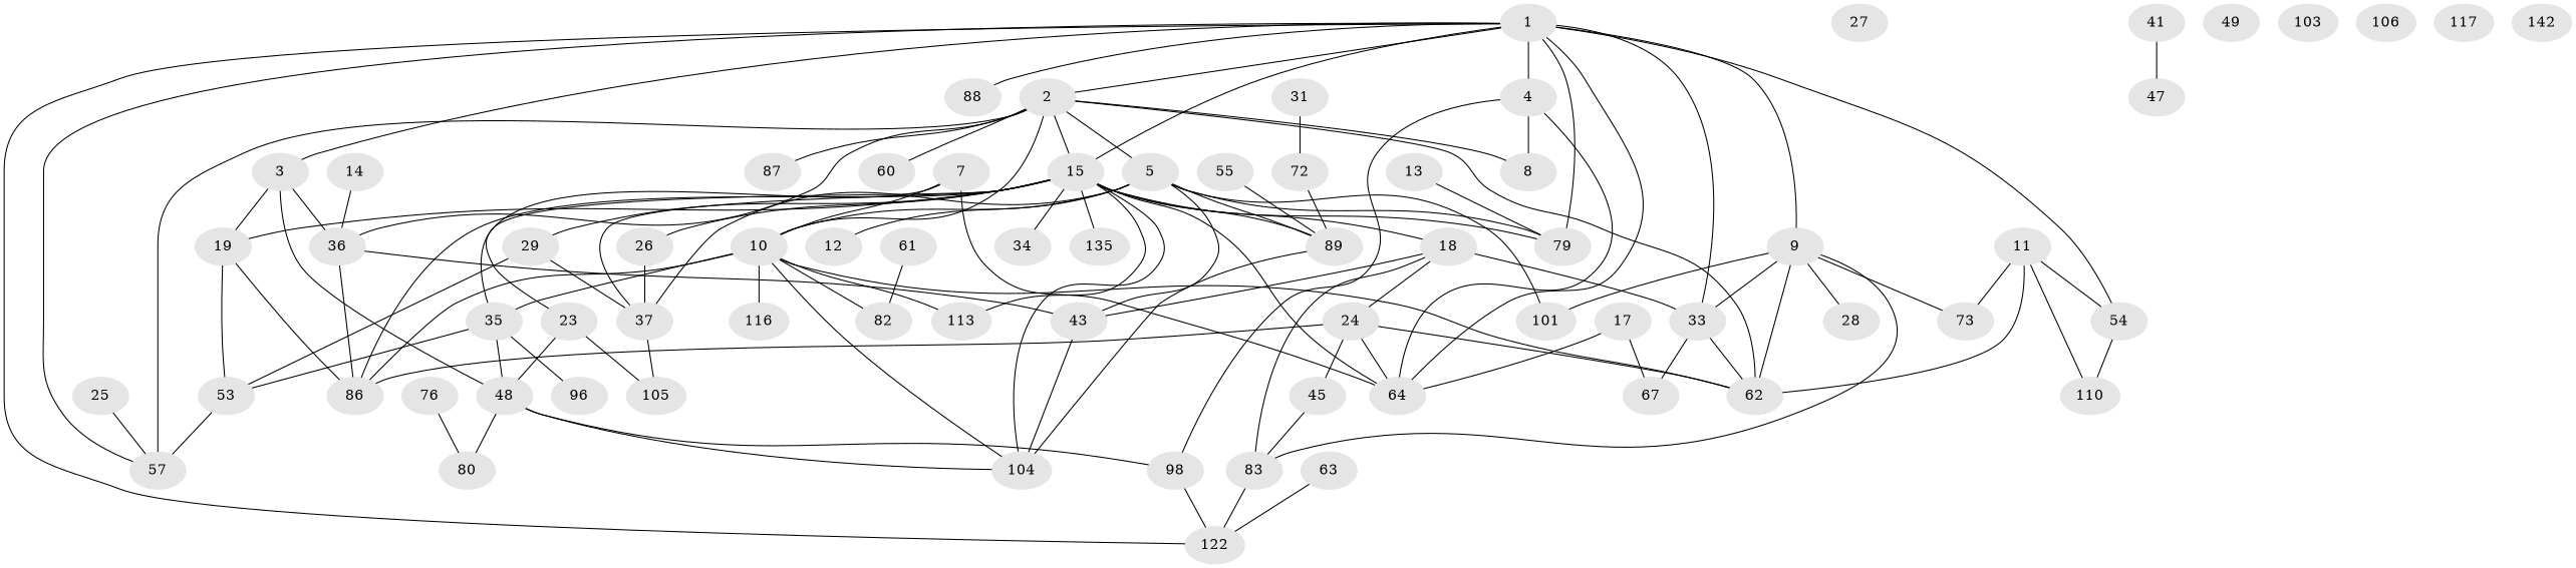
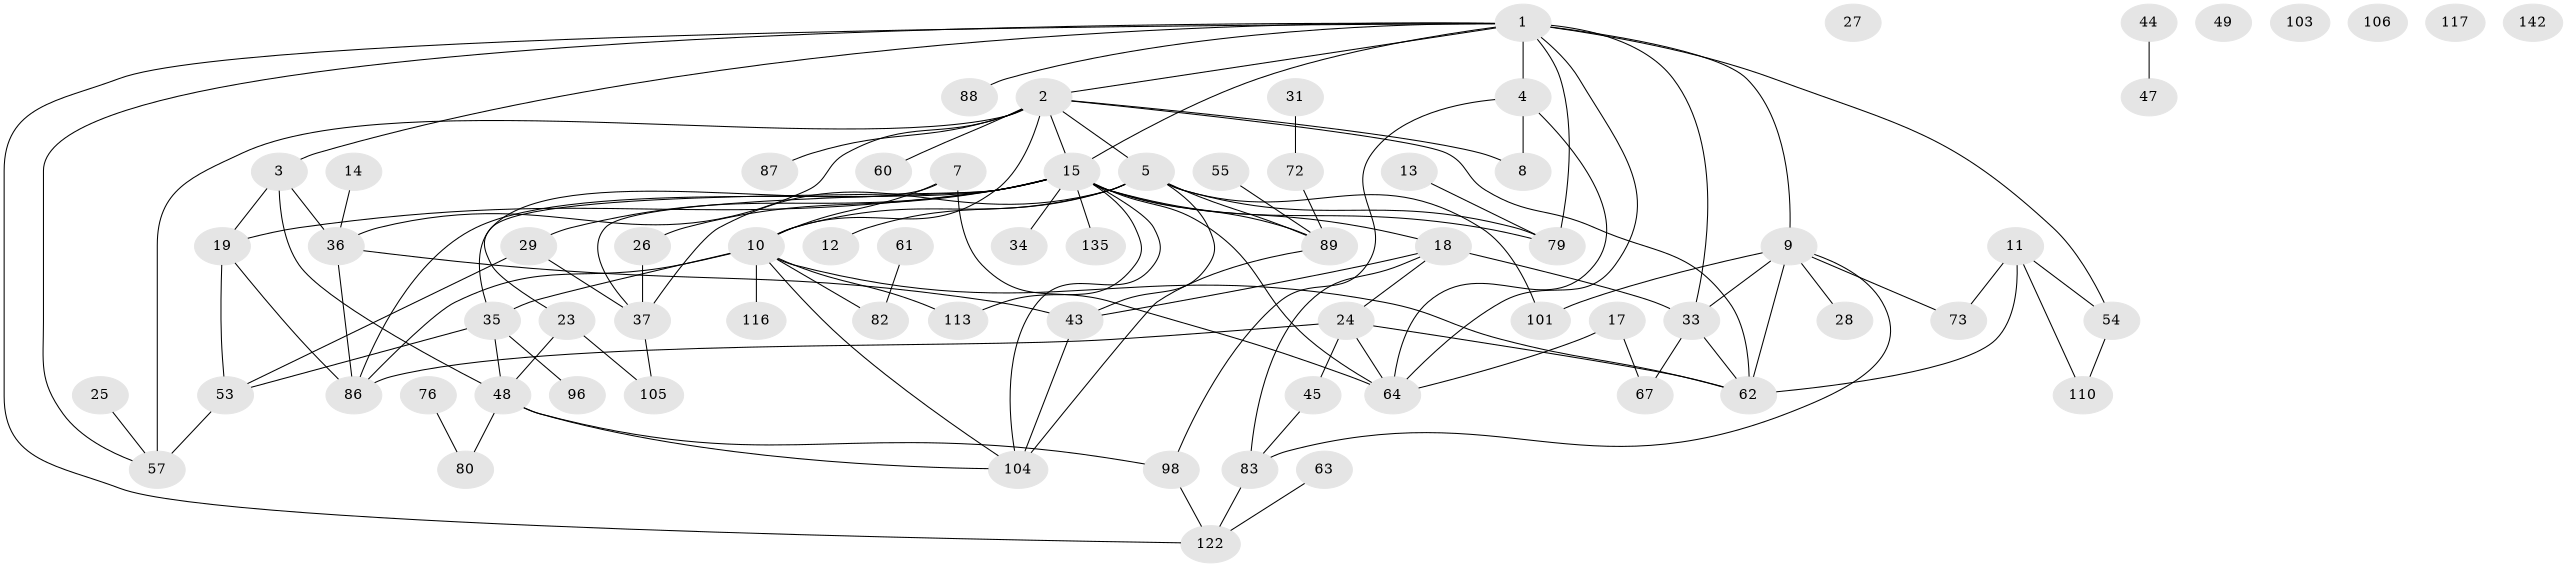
  graph {
    node [color=gray90 style=filled]
    1 [super="+120+111+22"]
    2 [super="+71+40+78"]
    3 [super="+102"]
    4 [super="+52"]
    9 [super="+134+127+97"]
    15 [super="+128+50+20"]
    33 [super="+92"]
    54 [super="+85"]
    57 [super="+90"]
    64 [super="+130"]
    79 [super="+94"]
    88
    122 [super="+129"]
    5 [super="+6"]
    8 [super="+16"]
    10 [super="+32+46"]
    36 [super="+124+131"]
    60
    62 [super="+114+109+66"]
    87
    19 [super="+30+75"]
    48 [super="+51"]
    98
    101
    28
    73 [super="+115"]
    83
    37 [super="+58"]
    89
    35 [super="+70+93"]
    86 [super="+121"]
    104 [super="+140"]
    113
    18 [super="+119"]
    26
    29 [super="+59+107"]
    34
    135 [super="+141"]
    67
    110
    12 [super="+132"]
    43 [super="+91"]
    82
    116
    53 [super="+68"]
    80
    105
    7 [super="+77+69+39"]
    23
    96
    11 [super="+137"]
    13
    14 [super="+44+136"]
    24 [super="+95"]
    17
    45
    25
    27
    31
    72
-   41
+   41 [label=44]
    47
    49
    55
    61
    63
    76
    103
    106
    117
    142
    1 -- 2
    1 -- 3
    1 -- 4
    1 -- 9
    1 -- 15
    1 -- 33
    1 -- 54 [weight=2]
    1 -- 57
    1 -- 64
    1 -- 79
    1 -- 88
    1 -- 122
    2 -- 15
    2 -- 57 [weight=2]
    2 -- 5
    2 -- 8
    2 -- 10
    2 -- 36
    2 -- 60
    2 -- 62
    2 -- 87
    3 -- 36
    3 -- 19
    3 -- 48
    4 -- 64
    4 -- 8 [weight=2]
    4 -- 98
    9 -- 33
    9 -- 62
    9 -- 101
    9 -- 28
    9 -- 73
    9 -- 83
    15 -- 64
    15 -- 79
    15 -- 19
    15 -- 37
    15 -- 89
    15 -- 35
    15 -- 86
    15 -- 104
    15 -- 113
    15 -- 18
    15 -- 26
    15 -- 29 [weight=2]
    15 -- 34
    15 -- 135 [weight=2]
    33 -- 62
    33 -- 67
    54 -- 110
    5 -- 79
    5 -- 10
    5 -- 101
    5 -- 37
    5 -- 89
    5 -- 12
    5 -- 43 [weight=2]
    10 -- 62
    10 -- 35
    10 -- 86
    10 -- 104
    10 -- 113
    10 -- 82
    10 -- 116
    36 -- 86
    36 -- 43
    19 -- 86
    19 -- 53
    48 -- 98
    48 -- 104
    48 -- 80
    98 -- 122
    83 -- 122
    37 -- 105
    89 -- 104
    35 -- 48
    35 -- 53
    35 -- 96
    18 -- 33
    18 -- 83
    18 -- 43
    18 -- 24
    26 -- 37
    29 -- 37
    29 -- 53
    43 -- 104
    53 -- 57
    7 -- 64
    7 -- 10
    7 -- 23
    23 -- 48
    23 -- 105
    11 -- 54
    11 -- 62 [weight=2]
    11 -- 73
    11 -- 110
    13 -- 79
    14 -- 36
    24 -- 64
    24 -- 62
    24 -- 86
    24 -- 45
    17 -- 64
    17 -- 67
    45 -- 83
    25 -- 57
    31 -- 72
    72 -- 89
    41 -- 47
    55 -- 89
    61 -- 82
    63 -- 122
    76 -- 80
  }
